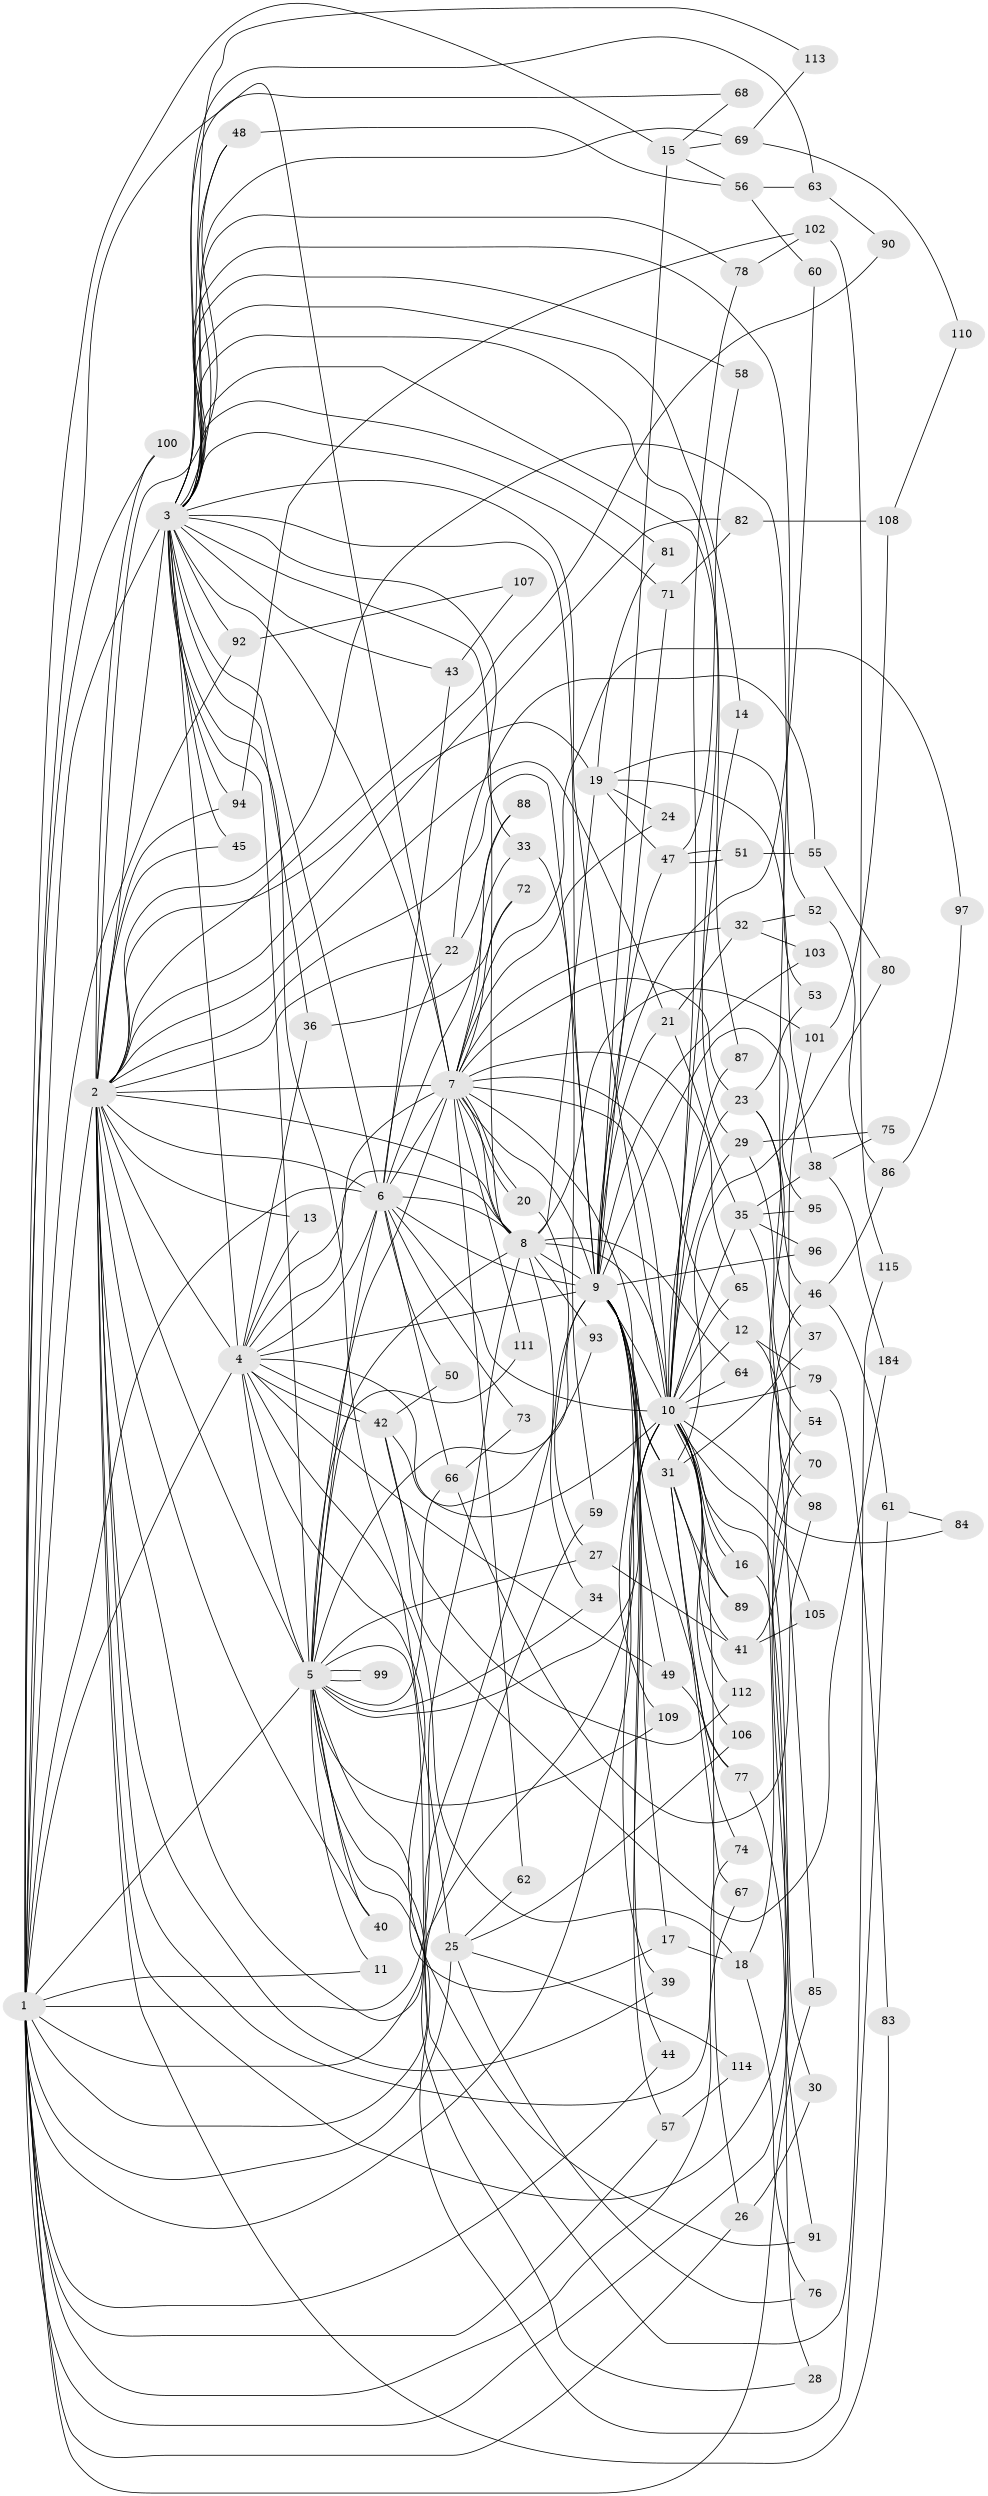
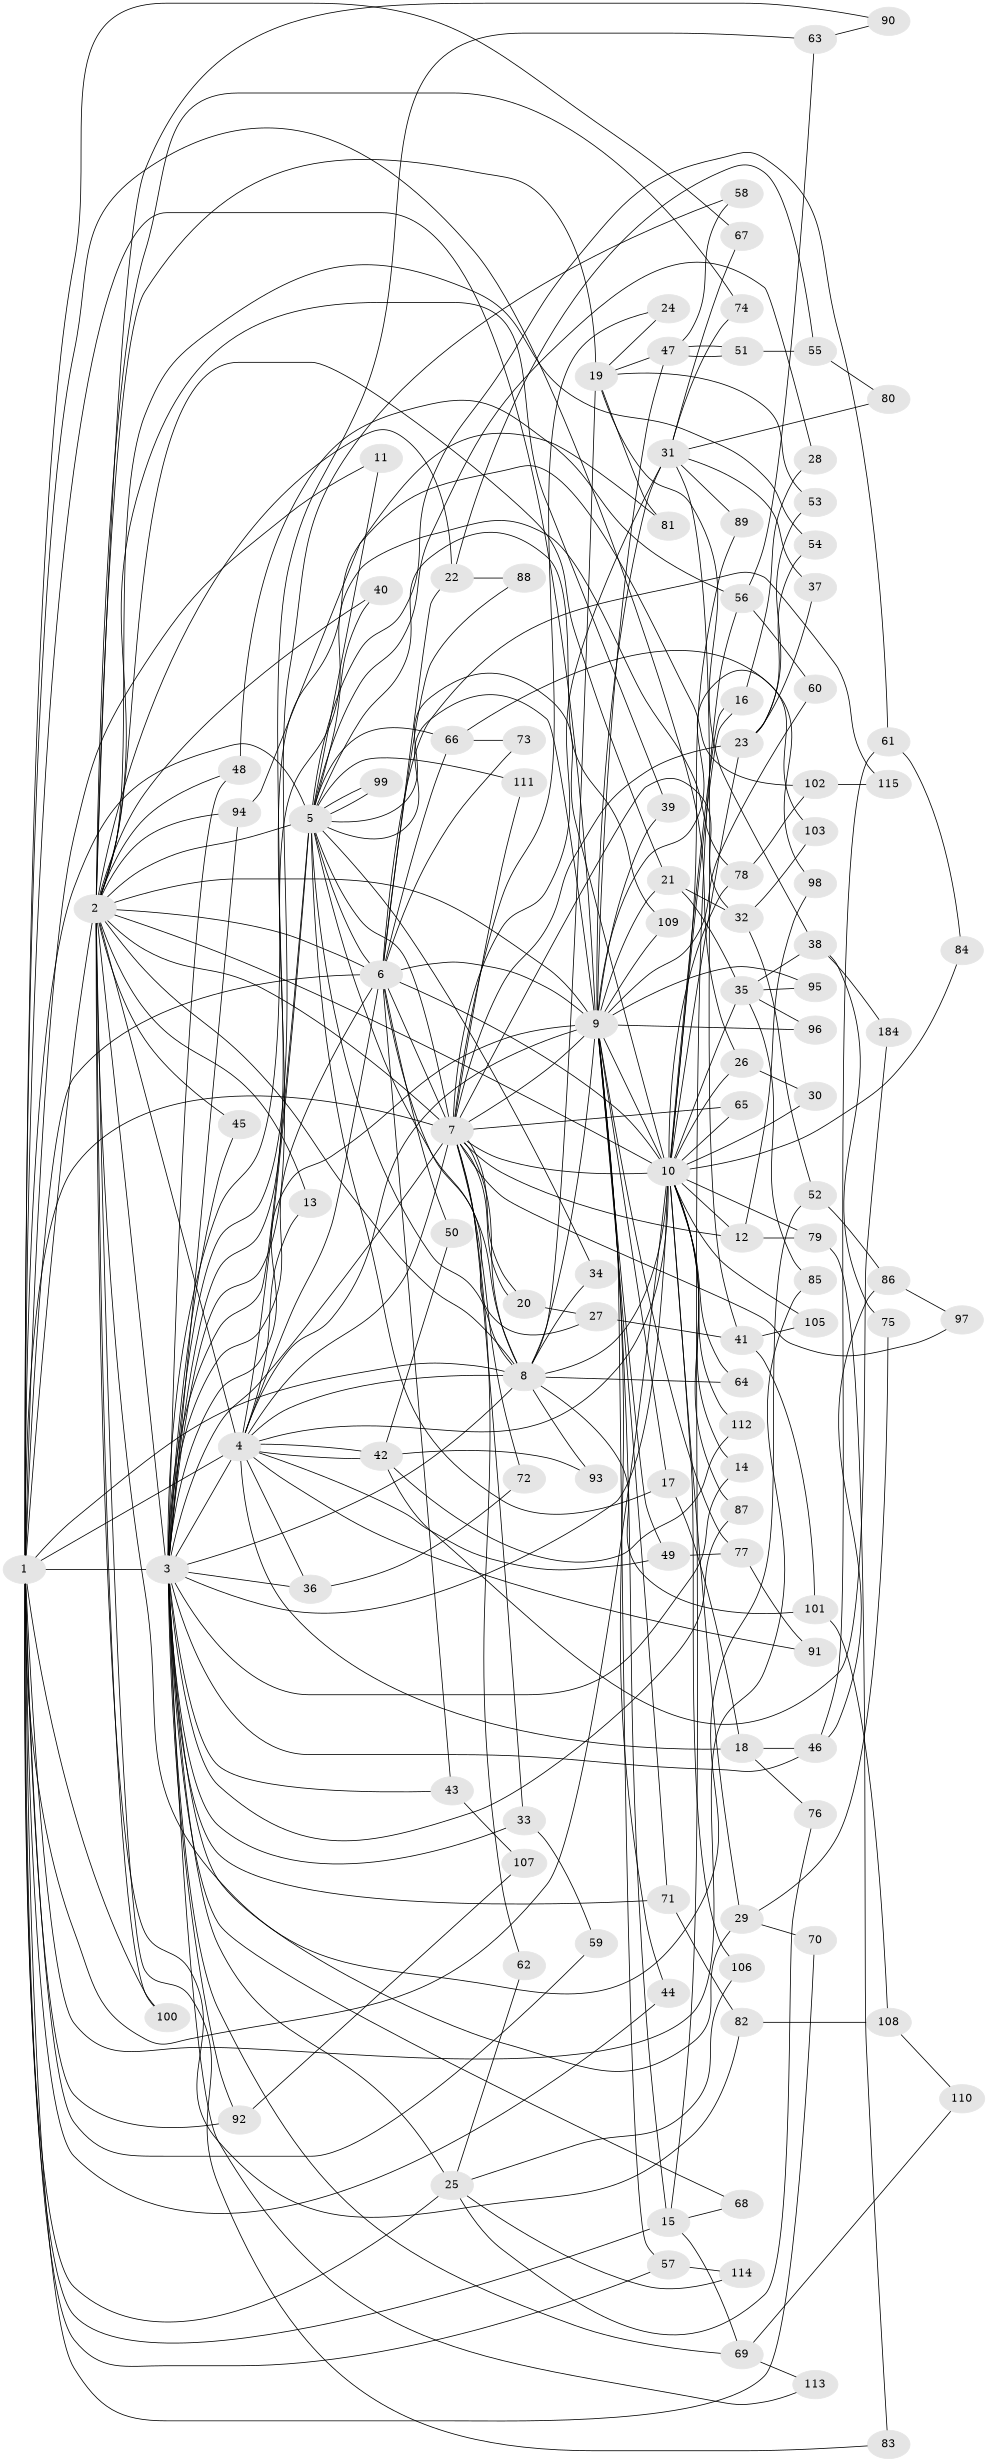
  graph {
    rankdir=LR
    node [color=gray90 style=filled]
    1
    2
    3
    4
    5
    6
    7
    8
    9
    10
    11
    15
    25
    26
    44
    57
    59
    67
    70
    85
    92
    100
    13
    19
    21
    22
    39
    40
    45
    48
    52
    54
    74
    82
    83
    90
    94
    14
    29
    33
    36
    43
    46
    58
    63
    68
    69
    71
    78
    81
    87
    113
    18
    42
    49
    91
    17
    27
    28
    34
    61
    66
    99
    109
    111
    50
    73
    88
    115
    12
    20
    23
    24
    31
    32
    62
    65
    72
    97
    64
    93
    101
    47
    60
    77
    95
    96
    103
    16
    30
    35
    79
    84
    89
    105
    106
    112
    56
    76
    114
    107
    38
    53
    55
    86
    108
    102
    75
    110
    n110 [label=184]
    41
    98
    37
    80
    51
    1 -- 2
    1 -- 3
    1 -- 4
    1 -- 5
    1 -- 6
    1 -- 7
    1 -- 8
    1 -- 9
    1 -- 10
    1 -- 11
    1 -- 15
    1 -- 25
    1 -- 26
    1 -- 44
    1 -- 57
    1 -- 59
    1 -- 67
    1 -- 70
    1 -- 85
    1 -- 92
    1 -- 100
    2 -- 3
    2 -- 4
    2 -- 5
    2 -- 6
    2 -- 7
    2 -- 8
    2 -- 9
    2 -- 10
    2 -- 100
    2 -- 13
    2 -- 19
    2 -- 21
    2 -- 22
    2 -- 39
    2 -- 40
    2 -- 45
    2 -- 48
    2 -- 52
    2 -- 54
    2 -- 74
    2 -- 82
    2 -- 83
    2 -- 90
    2 -- 94
    3 -- 4
    3 -- 5
    3 -- 6
    3 -- 7
    3 -- 8
    3 -- 9
    3 -- 10
    3 -- 25
    3 -- 92
    3 -- 45
    3 -- 48
    3 -- 94
    3 -- 14
    3 -- 29
    3 -- 33
    3 -- 36
    3 -- 43
    3 -- 46
    3 -- 58
    3 -- 63
    3 -- 68
    3 -- 69
    3 -- 71
    3 -- 78
    3 -- 81
    3 -- 87
    3 -- 113
    4 -- 5
    4 -- 6
    4 -- 7
    4 -- 8
    4 -- 9
    4 -- 10
    4 -- 13
    4 -- 36
    4 -- 18
    4 -- 42
    4 -- 42
    4 -- 49
    4 -- 91
    5 -- 6
    5 -- 7
    5 -- 8
    5 -- 9
    5 -- 10
    5 -- 11
    5 -- 40
    5 -- 17
    5 -- 27
    5 -- 28
    5 -- 34
    5 -- 61
    5 -- 66
    5 -- 99
    5 -- 99
    5 -- 109
    5 -- 111
    6 -- 7
    6 -- 8
    6 -- 9
    6 -- 10
    6 -- 22
    6 -- 43
    6 -- 66
    6 -- 50
    6 -- 73
    6 -- 88
-   5 -- 115
+   6 -- 115
    7 -- 8
    7 -- 9
    7 -- 10
    7 -- 33
    7 -- 111
    7 -- 12
    7 -- 20
    7 -- 20
    7 -- 23
    7 -- 24
    7 -- 31
    7 -- 32
    7 -- 62
    7 -- 65
    7 -- 72
    7 -- 97
    8 -- 9
    8 -- 10
    8 -- 19
    8 -- 34
    8 -- 64
    8 -- 93
    8 -- 101
    9 -- 10
    9 -- 15
    9 -- 44
    9 -- 57
    9 -- 21
    9 -- 39
    9 -- 71
    9 -- 49
    9 -- 17
    9 -- 109
    9 -- 31
    9 -- 47
    9 -- 60
    9 -- 77
    9 -- 95
    9 -- 96
    9 -- 103
    10 -- 26
    10 -- 14
    10 -- 29
    10 -- 78
    10 -- 87
    10 -- 12
    10 -- 23
    10 -- 65
    10 -- 64
    10 -- 16
    10 -- 16
    10 -- 30
    10 -- 35
    10 -- 79
    10 -- 84
    10 -- 89
    10 -- 105
    10 -- 106
    10 -- 112
    15 -- 68
    15 -- 69
    15 -- 56
    25 -- 62
    25 -- 106
    25 -- 76
    25 -- 114
    26 -- 30
    57 -- 114
    92 -- 107
    19 -- 81
    19 -- 24
    19 -- 47
    19 -- 38
    19 -- 53
    21 -- 32
    21 -- 35
    22 -- 88
    22 -- 55
    48 -- 56
    52 -- 86
    82 -- 108
    94 -- 102
    29 -- 70
    29 -- 75
    33 -- 59
    36 -- 72
    43 -- 107
    46 -- 61
    46 -- 86
    63 -- 90
    69 -- 113
    69 -- 110
    71 -- 82
    78 -- 102
    18 -- 46
    18 -- 76
    42 -- 50
    42 -- 93
    42 -- 112
    42 -- n110
    49 -- 77
    17 -- 18
    27 -- 41
    61 -- 84
    66 -- 73
    66 -- 98
    12 -- 79
    12 -- 98
    20 -- 27
    23 -- 54
    23 -- 53
    23 -- 37
    31 -- 67
    31 -- 74
    31 -- 89
    31 -- 41
    31 -- 37
    31 -- 80
    32 -- 52
    32 -- 103
    101 -- 108
    47 -- 58
    47 -- 51
    47 -- 51
    77 -- 91
    16 -- 28
    35 -- 85
    35 -- 95
    35 -- 96
    35 -- 38
    79 -- 83
    56 -- 63
    56 -- 60
    38 -- 75
    38 -- n110
    55 -- 80
    86 -- 97
    108 -- 110
    102 -- 115
    41 -- 101
    41 -- 105
    51 -- 55
  }
